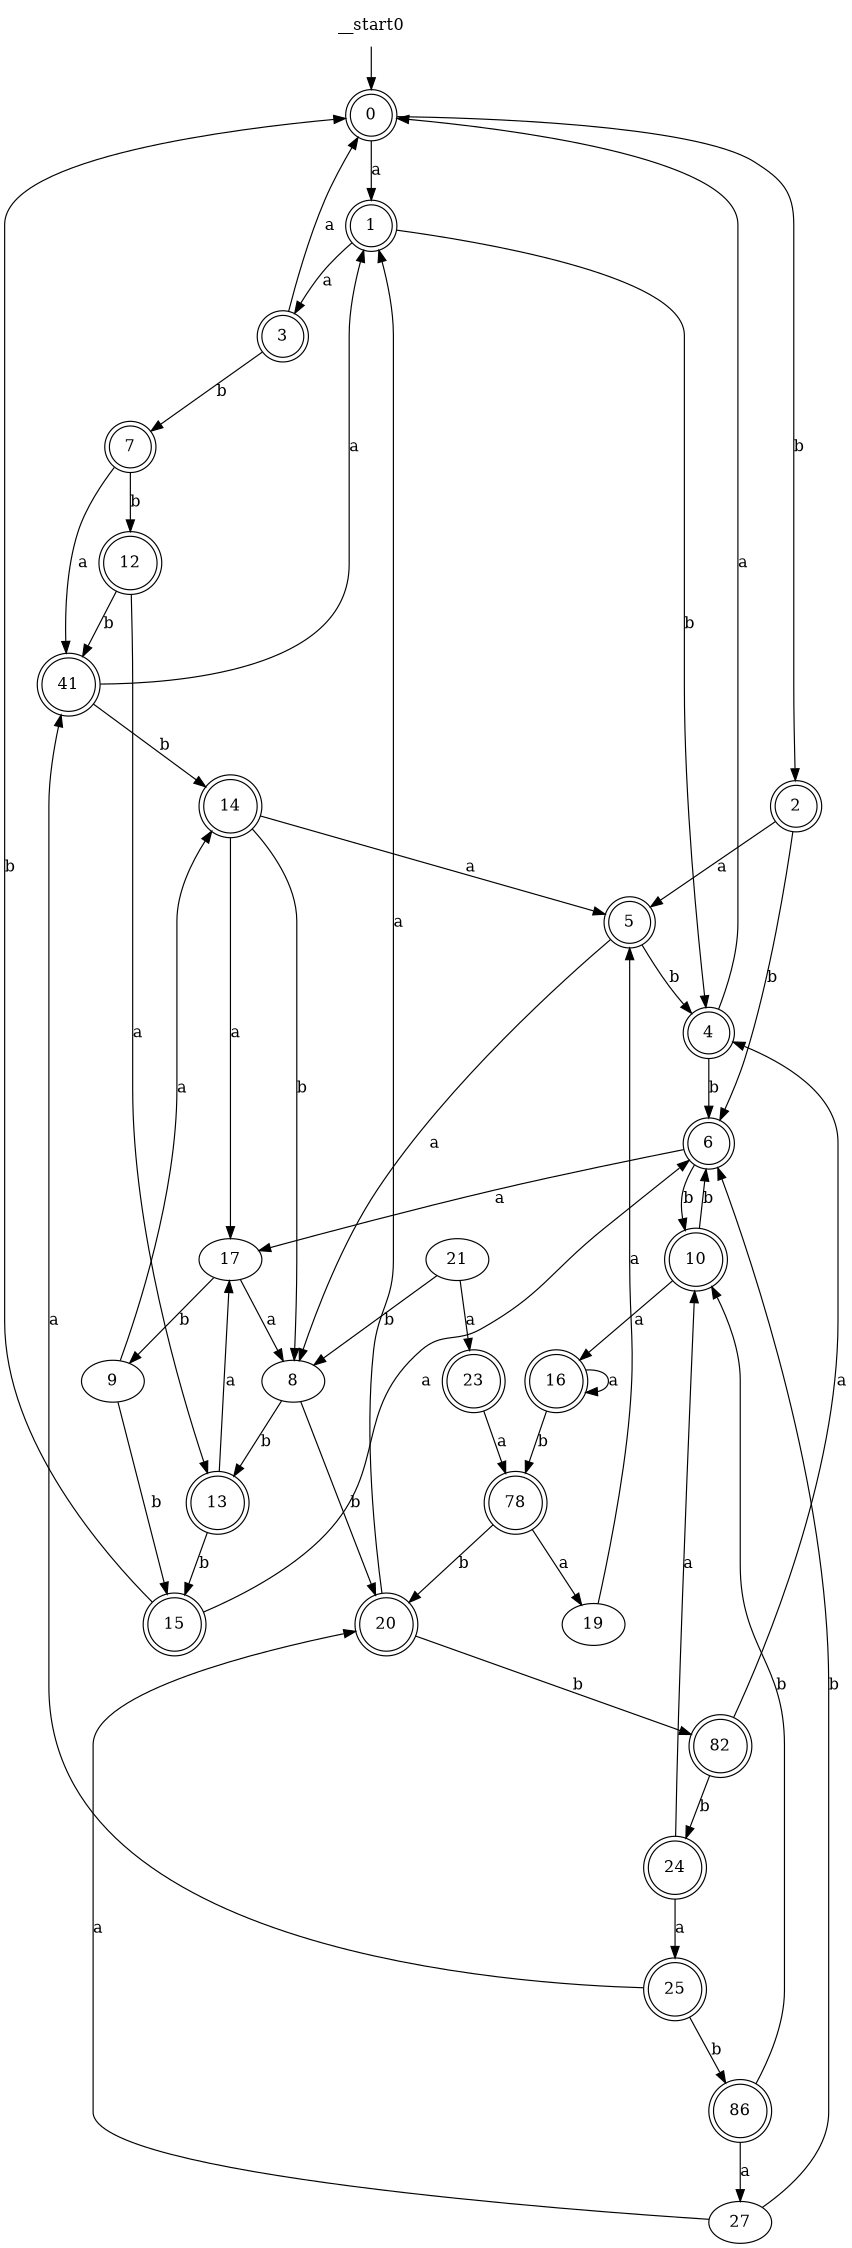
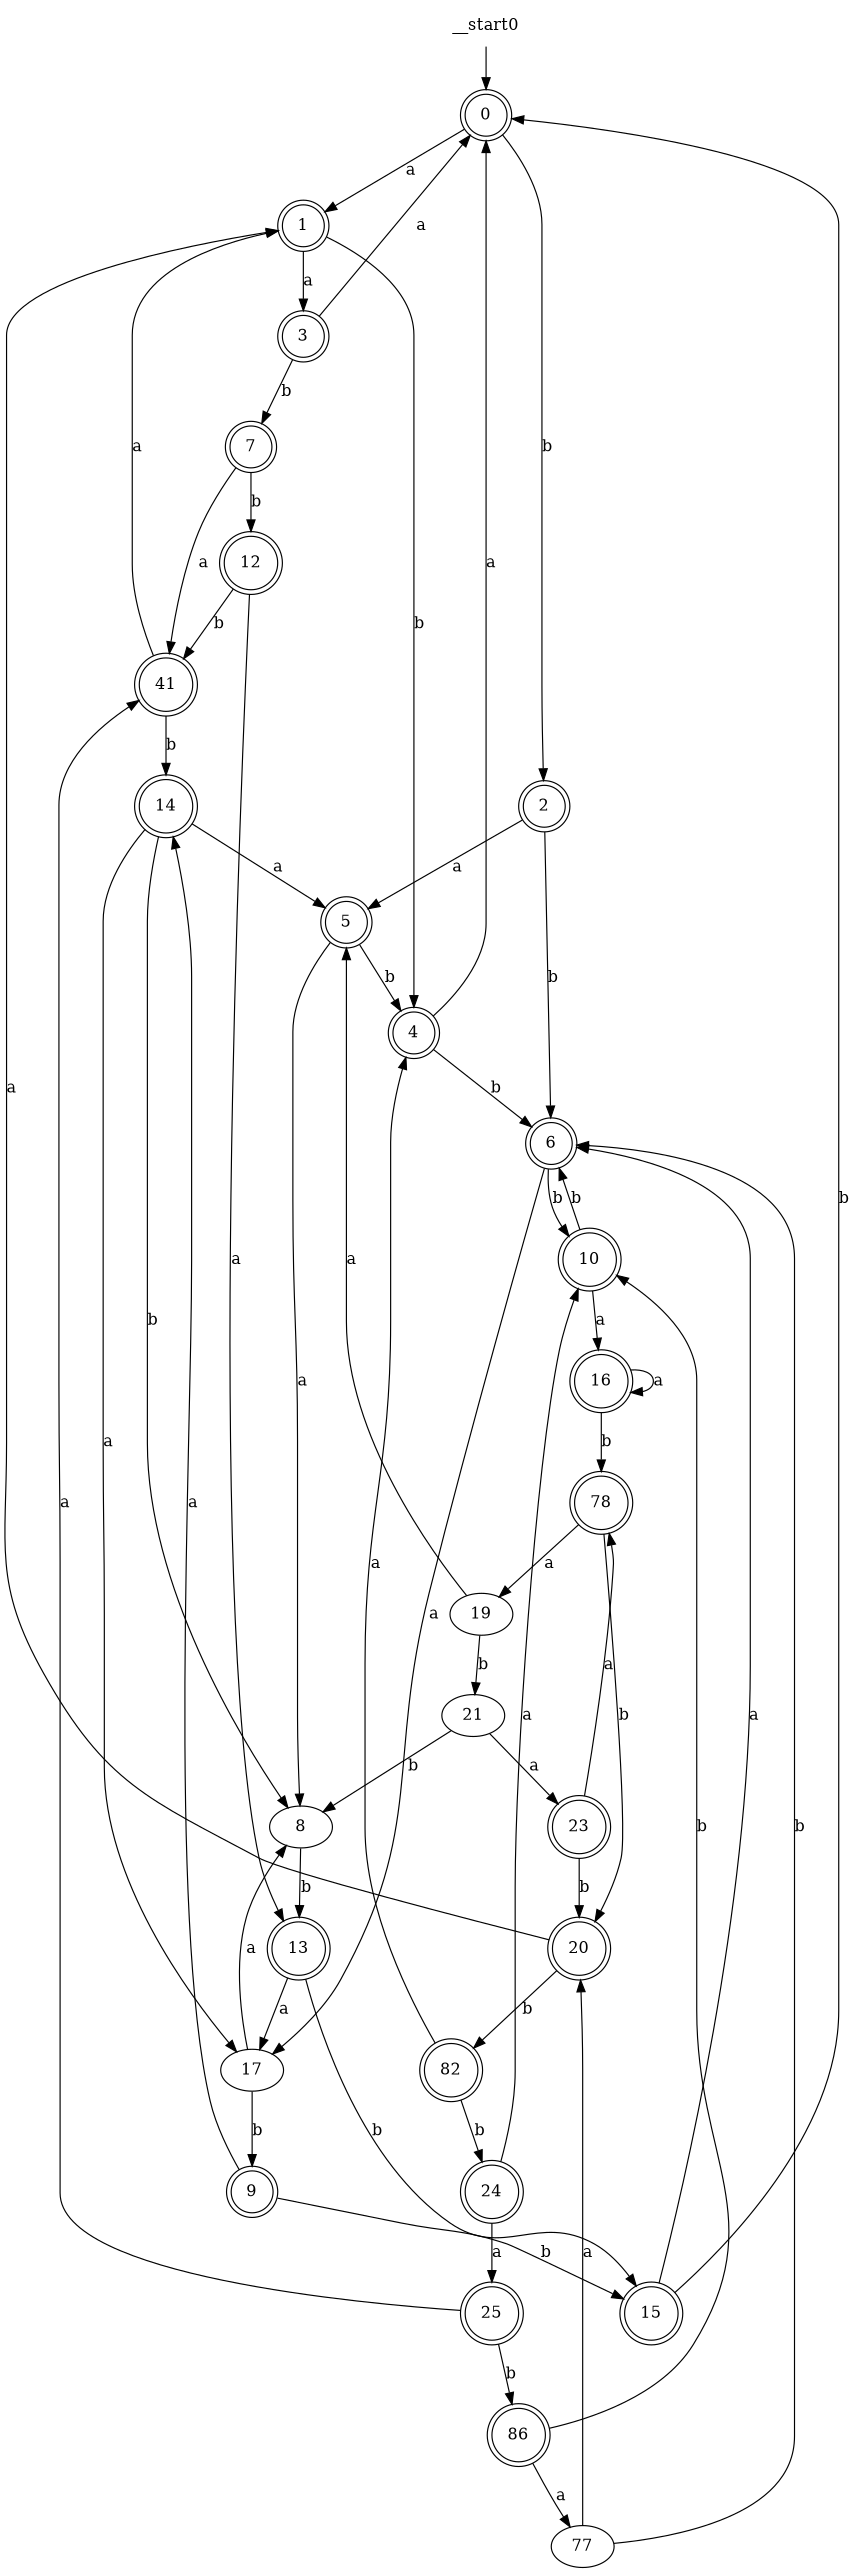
  digraph {
    node [shape=doublecircle]
    __start0 [shape=none]
    0
    1
    2
    3
    4
    5
    6
    7
    8 [shape=""]
    10
    17 [shape=""]
    n13 [label=41]
    12
    13
-   9 [shape=ellipse]
+   9
    14
    15
    16
    n20 [label=78]
    19 [shape=""]
    20
    21 [shape=ellipse]
    n24 [label=82]
    23
    24
    25
    n28 [label=86]
-   27 [shape=""]
+   27 [label=77 shape=""]
    __start0 -> 0
    0 -> 1 [label=a]
    0 -> 2 [label=b]
    1 -> 3 [label=a]
    1 -> 4 [label=b]
    2 -> 5 [label=a]
    2 -> 6 [label=b]
    3 -> 0 [label=a]
    3 -> 7 [label=b]
    4 -> 0 [label=a]
    4 -> 6 [label=b]
    5 -> 4 [label=b]
    5 -> 8 [label=a]
    6 -> 10 [label=b]
    6 -> 17 [label=a]
    7 -> n13 [label=a]
    7 -> 12 [label=b]
    8 -> 13 [label=b]
    10 -> 6 [label=b]
    10 -> 16 [label=a]
    17 -> 8 [label=a]
    17 -> 9 [label=b]
    n13 -> 1 [label=a]
    n13 -> 14 [label=b]
    12 -> n13 [label=b]
    12 -> 13 [label=a]
    13 -> 17 [label=a]
    13 -> 15 [label=b]
    9 -> 14 [label=a]
    9 -> 15 [label=b]
    14 -> 5 [label=a]
    14 -> 8 [label=b]
    14 -> 17 [label=a]
    15 -> 0 [label=b]
    15 -> 6 [label=a]
    16 -> 16 [label=a]
    16 -> n20 [label=b]
    n20 -> 19 [label=a]
    n20 -> 20 [label=b]
    19 -> 5 [label=a]
+   19 -> 21 [label=b]
    20 -> 1 [label=a]
    20 -> n24 [label=b]
    21 -> 8 [label=b]
    21 -> 23 [label=a]
    n24 -> 4 [label=a]
    n24 -> 24 [label=b]
    23 -> n20 [label=a]
-   8 -> 20 [label=b]
+   23 -> 20 [label=b]
    24 -> 10 [label=a]
    24 -> 25 [label=a]
    25 -> n13 [label=a]
    25 -> n28 [label=b]
    n28 -> 10 [label=b]
    n28 -> 27 [label=a]
    27 -> 6 [label=b]
    27 -> 20 [label=a]
  }
